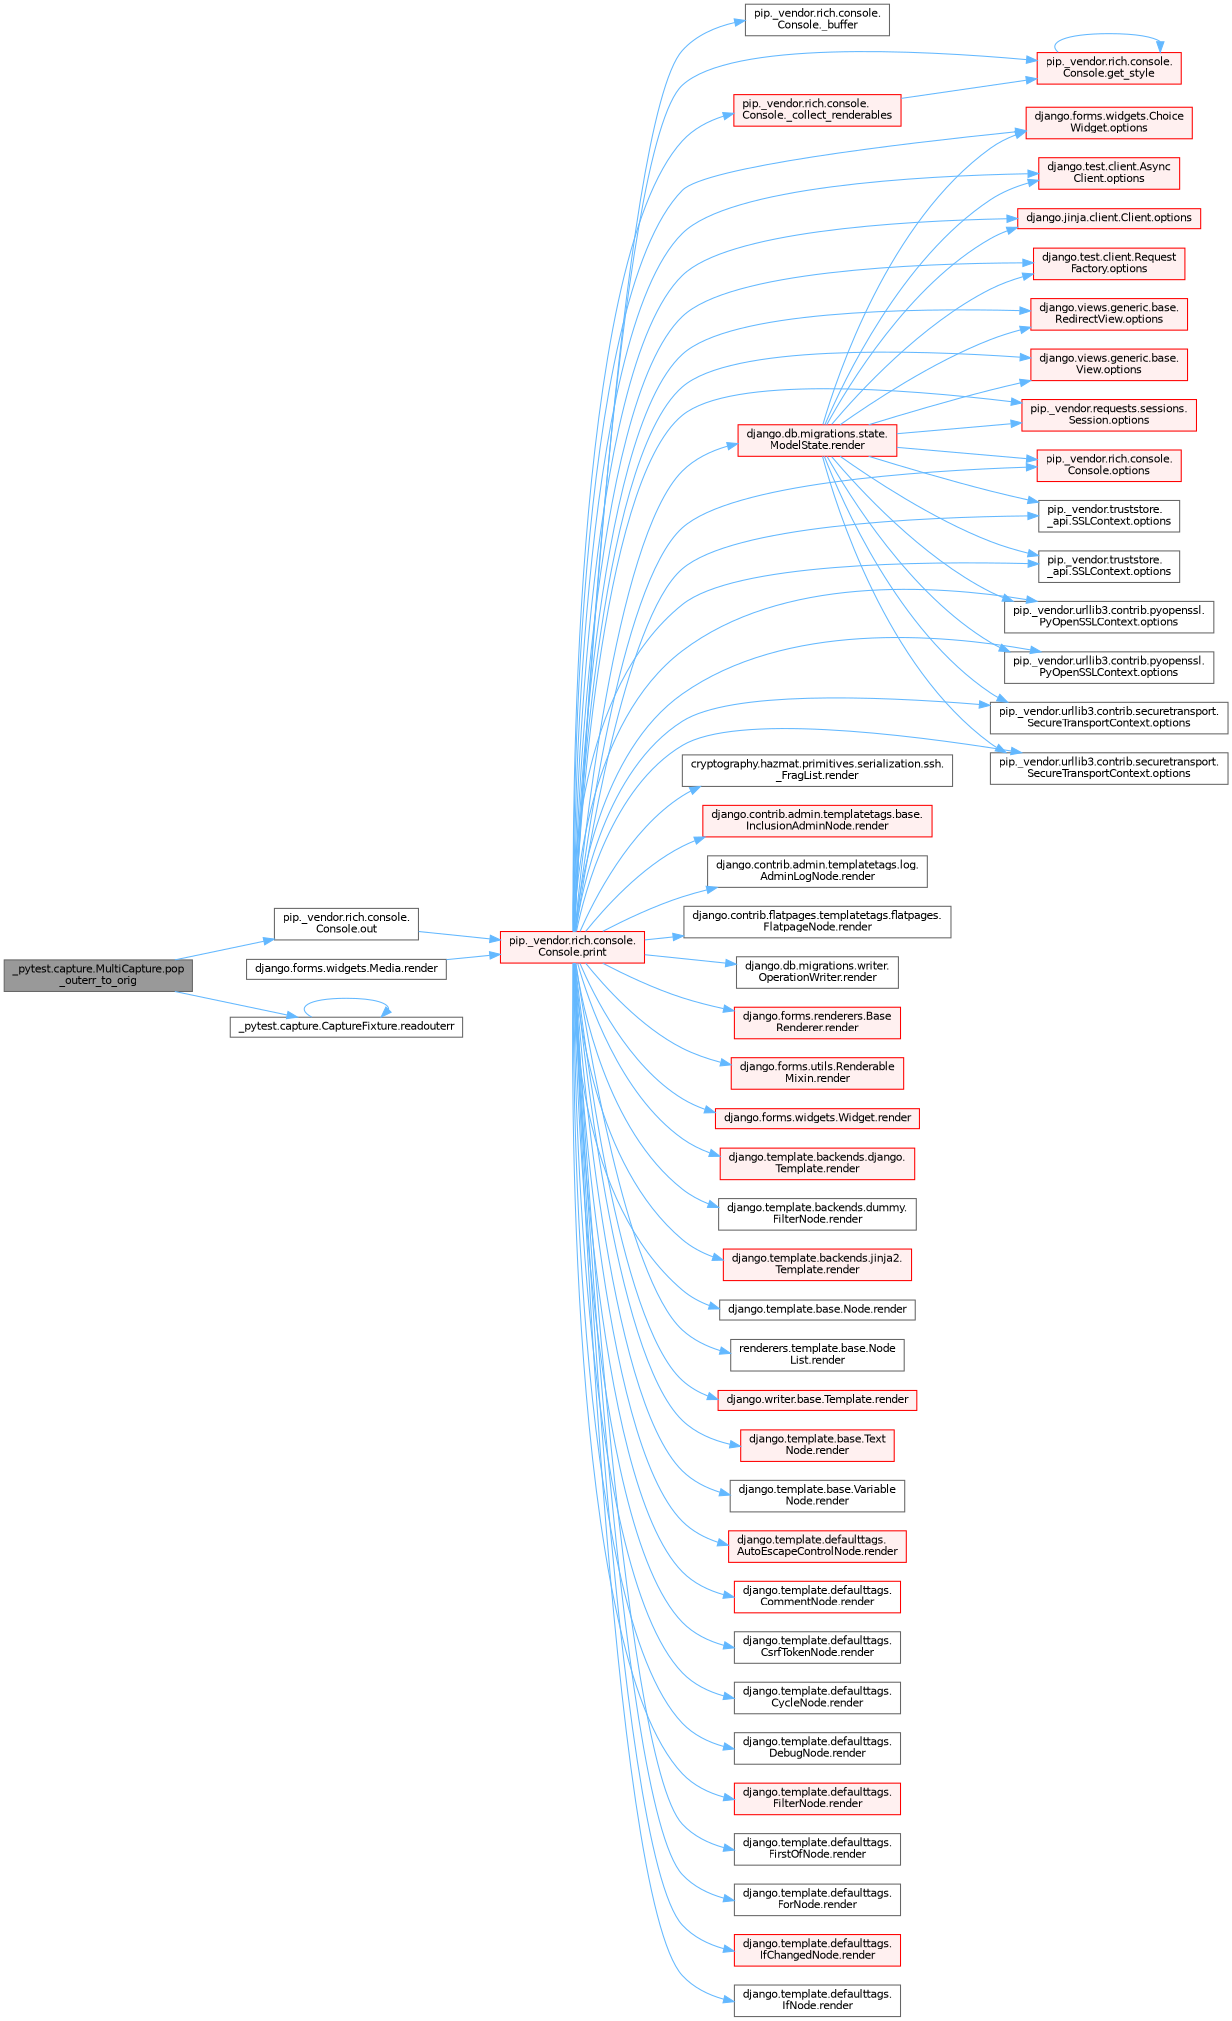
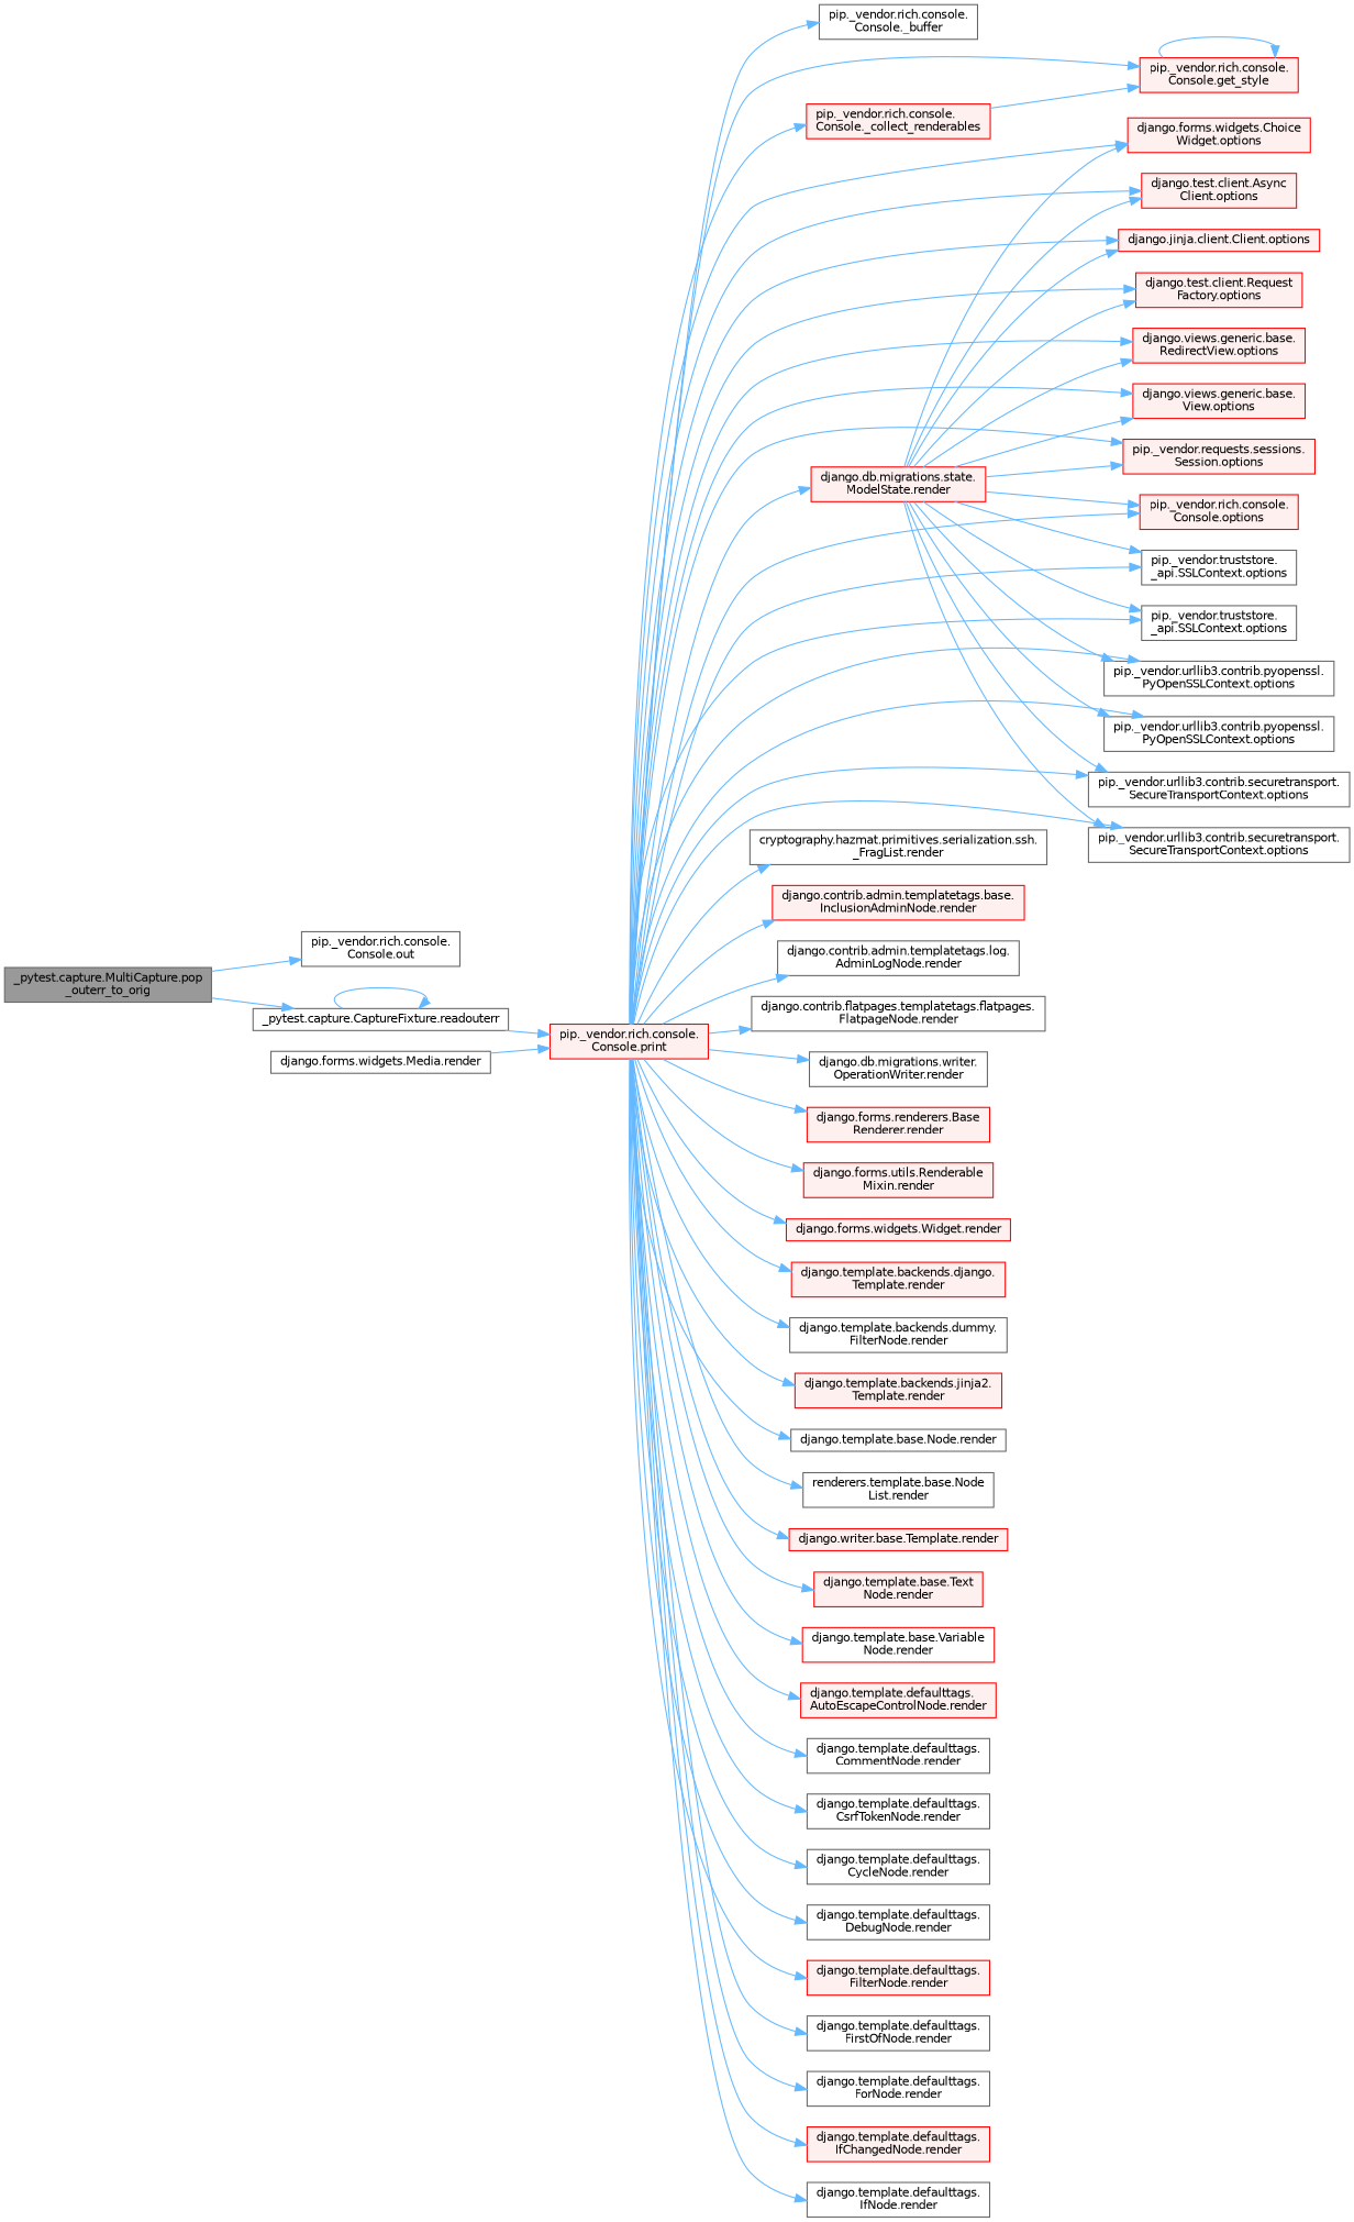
  digraph {
    rankdir=LR
    node [color=grey40 fillcolor=white fontname=Helvetica fontsize=10 shape=box style=filled]
    edge [color=steelblue1 fontname=Helvetica fontsize=10 labelfontname=Helvetica labelfontsize=10 style=solid]
    n1 [color=gray40 fillcolor=grey60 fontcolor=black height=0.2 label="_pytest.capture.MultiCapture.pop\l_outerr_to_orig" width=0.4]
    n2 [height=0.2 label="pip._vendor.rich.console.\lConsole.out" width=0.4]
    n3 [height=0.2 label="_pytest.capture.CaptureFixture.readouterr" width=0.4]
    n4 [color=red fillcolor="#FFF0F0" height=0.2 label="pip._vendor.rich.console.\lConsole.print" width=0.4]
    n5 [height=0.2 label="pip._vendor.rich.console.\lConsole._buffer" width=0.4]
    n6 [color=red fillcolor="#FFF0F0" height=0.2 label="pip._vendor.rich.console.\lConsole._collect_renderables" width=0.4]
    n7 [color=red fillcolor="#FFF0F0" height=0.2 label="pip._vendor.rich.console.\lConsole.get_style" width=0.4]
    n8 [color=red fillcolor="#FFF0F0" height=0.2 label="django.forms.widgets.Choice\lWidget.options" width=0.4]
    n9 [color=red fillcolor="#FFF0F0" height=0.2 label="django.test.client.Async\lClient.options" width=0.4]
    n10 [color=red fillcolor="#FFF0F0" height=0.2 label="django.jinja.client.Client.options" width=0.4]
    n11 [color=red fillcolor="#FFF0F0" height=0.2 label="django.test.client.Request\lFactory.options" width=0.4]
    n12 [color=red fillcolor="#FFF0F0" height=0.2 label="django.views.generic.base.\lRedirectView.options" width=0.4]
    n13 [color=red fillcolor="#FFF0F0" height=0.2 label="django.views.generic.base.\lView.options" width=0.4]
    n14 [color=red fillcolor="#FFF0F0" height=0.2 label="pip._vendor.requests.sessions.\lSession.options" width=0.4]
    n15 [color=red fillcolor="#FFF0F0" height=0.2 label="pip._vendor.rich.console.\lConsole.options" width=0.4]
    n16 [height=0.2 label="pip._vendor.truststore.\l_api.SSLContext.options" width=0.4]
    n17 [height=0.2 label="pip._vendor.truststore.\l_api.SSLContext.options" width=0.4]
    n18 [height=0.2 label="pip._vendor.urllib3.contrib.pyopenssl.\lPyOpenSSLContext.options" width=0.4]
    n19 [height=0.2 label="pip._vendor.urllib3.contrib.pyopenssl.\lPyOpenSSLContext.options" width=0.4]
    n20 [height=0.2 label="pip._vendor.urllib3.contrib.securetransport.\lSecureTransportContext.options" width=0.4]
    n21 [height=0.2 label="pip._vendor.urllib3.contrib.securetransport.\lSecureTransportContext.options" width=0.4]
    n22 [height=0.2 label="cryptography.hazmat.primitives.serialization.ssh.\l_FragList.render" width=0.4]
    n23 [color=red fillcolor="#FFF0F0" height=0.2 label="django.contrib.admin.templatetags.base.\lInclusionAdminNode.render" width=0.4]
    n24 [height=0.2 label="django.contrib.admin.templatetags.log.\lAdminLogNode.render" width=0.4]
    n25 [height=0.2 label="django.contrib.flatpages.templatetags.flatpages.\lFlatpageNode.render" width=0.4]
    n26 [color=red fillcolor="#FFF0F0" height=0.2 label="django.db.migrations.state.\lModelState.render" width=0.4]
    n27 [height=0.2 label="django.db.migrations.writer.\lOperationWriter.render" width=0.4]
    n28 [color=red fillcolor="#FFF0F0" height=0.2 label="django.forms.renderers.Base\lRenderer.render" width=0.4]
    n29 [color=red fillcolor="#FFF0F0" height=0.2 label="django.forms.utils.Renderable\lMixin.render" width=0.4]
    n30 [color=red fillcolor="#FFF0F0" height=0.2 label="django.forms.widgets.Widget.render" width=0.4]
    n31 [color=red fillcolor="#FFF0F0" height=0.2 label="django.template.backends.django.\lTemplate.render" width=0.4]
    n32 [height=0.2 label="django.template.backends.dummy.\lFilterNode.render" width=0.4]
    n33 [color=red fillcolor="#FFF0F0" height=0.2 label="django.template.backends.jinja2.\lTemplate.render" width=0.4]
    n34 [height=0.2 label="django.template.base.Node.render" width=0.4]
    n35 [height=0.2 label="renderers.template.base.Node\lList.render" width=0.4]
    n36 [color=red fillcolor="#FFF0F0" height=0.2 label="django.writer.base.Template.render" width=0.4]
    n37 [color=red fillcolor="#FFF0F0" height=0.2 label="django.template.base.Text\lNode.render" width=0.4]
-   n38 [height=0.2 label="django.template.base.Variable\lNode.render" width=0.4]
+   n38 [color=red height=0.2 label="django.template.base.Variable\lNode.render" width=0.4]
    n39 [color=red fillcolor="#FFF0F0" height=0.2 label="django.template.defaulttags.\lAutoEscapeControlNode.render" width=0.4]
-   n40 [color=red height=0.2 label="django.template.defaulttags.\lCommentNode.render" width=0.4]
+   n40 [height=0.2 label="django.template.defaulttags.\lCommentNode.render" width=0.4]
    n41 [height=0.2 label="django.template.defaulttags.\lCsrfTokenNode.render" width=0.4]
    n42 [height=0.2 label="django.template.defaulttags.\lCycleNode.render" width=0.4]
    n43 [height=0.2 label="django.template.defaulttags.\lDebugNode.render" width=0.4]
    n44 [color=red fillcolor="#FFF0F0" height=0.2 label="django.template.defaulttags.\lFilterNode.render" width=0.4]
    n45 [height=0.2 label="django.template.defaulttags.\lFirstOfNode.render" width=0.4]
    n46 [height=0.2 label="django.template.defaulttags.\lForNode.render" width=0.4]
    n47 [color=red fillcolor="#FFF0F0" height=0.2 label="django.template.defaulttags.\lIfChangedNode.render" width=0.4]
    n48 [height=0.2 label="django.template.defaulttags.\lIfNode.render" width=0.4]
    n49 [height=0.2 label="django.forms.widgets.Media.render" width=0.4]
    n1 -> n2
    n1 -> n3
-   n2 -> n4
+   n3 -> n4
    n3 -> n3
    n4 -> n5
    n4 -> n6
    n4 -> n7
    n4 -> n8
    n4 -> n9
    n4 -> n10
    n4 -> n11
    n4 -> n12
    n4 -> n13
    n4 -> n14
    n4 -> n15
    n4 -> n16
    n4 -> n17
    n4 -> n18
    n4 -> n19
    n4 -> n20
    n4 -> n21
    n4 -> n22
    n4 -> n23
    n4 -> n24
    n4 -> n25
    n4 -> n26
    n4 -> n27
    n4 -> n28
    n4 -> n29
    n4 -> n30
    n4 -> n31
    n4 -> n32
    n4 -> n33
    n4 -> n34
    n4 -> n35
    n4 -> n36
    n4 -> n37
    n4 -> n38
    n4 -> n39
    n4 -> n40
    n4 -> n41
    n4 -> n42
    n4 -> n43
    n4 -> n44
    n4 -> n45
    n4 -> n46
    n4 -> n47
    n4 -> n48
    n6 -> n7
    n7 -> n7
    n26 -> n8
    n26 -> n9
    n26 -> n10
    n26 -> n11
    n26 -> n12
    n26 -> n13
    n26 -> n14
    n26 -> n15
    n26 -> n16
    n26 -> n17
    n26 -> n18
    n26 -> n19
    n26 -> n20
    n26 -> n21
    n49 -> n4
  }
